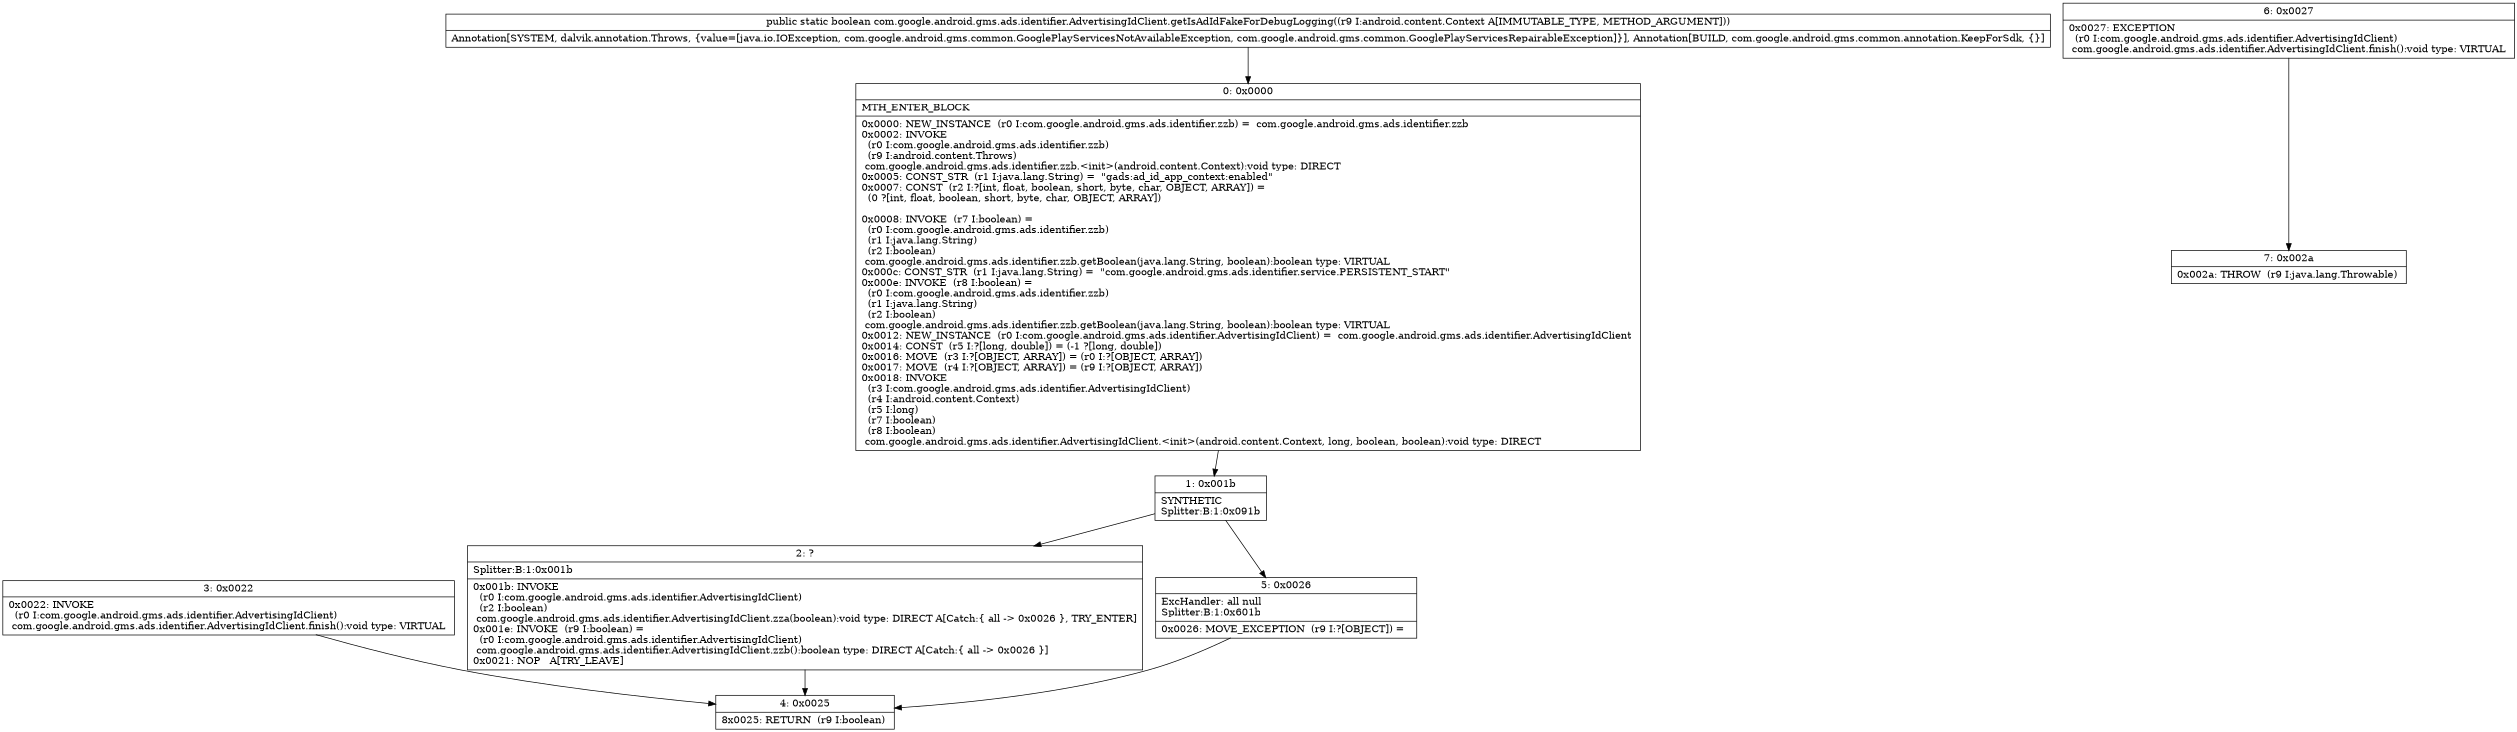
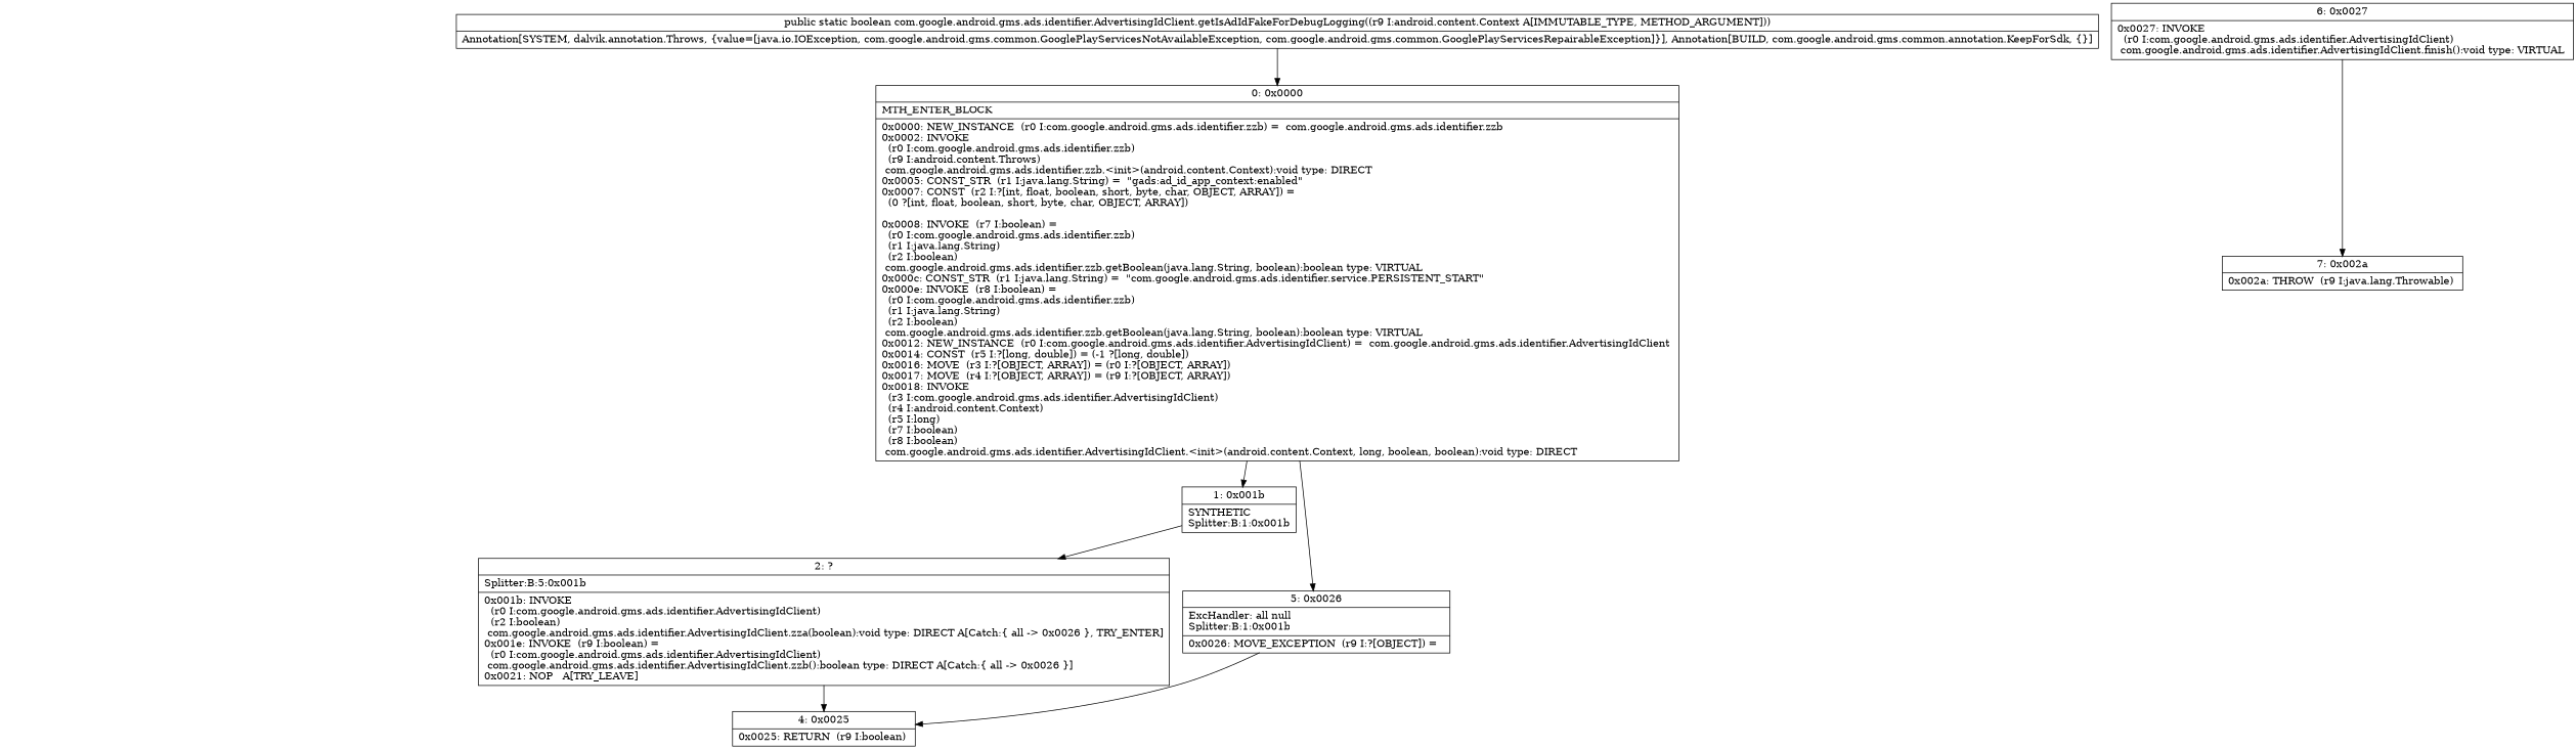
  digraph {
    node [shape=record]
    n1 [label="{0\:\ 0x0000|MTH_ENTER_BLOCK\l|0x0000: NEW_INSTANCE  (r0 I:com.google.android.gms.ads.identifier.zzb) =  com.google.android.gms.ads.identifier.zzb \l0x0002: INVOKE  \l  (r0 I:com.google.android.gms.ads.identifier.zzb)\l  (r9 I:android.content.Throws)\l com.google.android.gms.ads.identifier.zzb.\<init\>(android.content.Context):void type: DIRECT \l0x0005: CONST_STR  (r1 I:java.lang.String) =  \"gads:ad_id_app_context:enabled\" \l0x0007: CONST  (r2 I:?[int, float, boolean, short, byte, char, OBJECT, ARRAY]) = \l  (0 ?[int, float, boolean, short, byte, char, OBJECT, ARRAY])\l \l0x0008: INVOKE  (r7 I:boolean) = \l  (r0 I:com.google.android.gms.ads.identifier.zzb)\l  (r1 I:java.lang.String)\l  (r2 I:boolean)\l com.google.android.gms.ads.identifier.zzb.getBoolean(java.lang.String, boolean):boolean type: VIRTUAL \l0x000c: CONST_STR  (r1 I:java.lang.String) =  \"com.google.android.gms.ads.identifier.service.PERSISTENT_START\" \l0x000e: INVOKE  (r8 I:boolean) = \l  (r0 I:com.google.android.gms.ads.identifier.zzb)\l  (r1 I:java.lang.String)\l  (r2 I:boolean)\l com.google.android.gms.ads.identifier.zzb.getBoolean(java.lang.String, boolean):boolean type: VIRTUAL \l0x0012: NEW_INSTANCE  (r0 I:com.google.android.gms.ads.identifier.AdvertisingIdClient) =  com.google.android.gms.ads.identifier.AdvertisingIdClient \l0x0014: CONST  (r5 I:?[long, double]) = (\-1 ?[long, double]) \l0x0016: MOVE  (r3 I:?[OBJECT, ARRAY]) = (r0 I:?[OBJECT, ARRAY]) \l0x0017: MOVE  (r4 I:?[OBJECT, ARRAY]) = (r9 I:?[OBJECT, ARRAY]) \l0x0018: INVOKE  \l  (r3 I:com.google.android.gms.ads.identifier.AdvertisingIdClient)\l  (r4 I:android.content.Context)\l  (r5 I:long)\l  (r7 I:boolean)\l  (r8 I:boolean)\l com.google.android.gms.ads.identifier.AdvertisingIdClient.\<init\>(android.content.Context, long, boolean, boolean):void type: DIRECT \l}"]
-   n2 [label="{1\:\ 0x001b|SYNTHETIC\lSplitter:B:1:0x091b\l}"]
-   n3 [label="{2\:\ ?|Splitter:B:1:0x001b\l|0x001b: INVOKE  \l  (r0 I:com.google.android.gms.ads.identifier.AdvertisingIdClient)\l  (r2 I:boolean)\l com.google.android.gms.ads.identifier.AdvertisingIdClient.zza(boolean):void type: DIRECT A[Catch:\{ all \-\> 0x0026 \}, TRY_ENTER]\l0x001e: INVOKE  (r9 I:boolean) = \l  (r0 I:com.google.android.gms.ads.identifier.AdvertisingIdClient)\l com.google.android.gms.ads.identifier.AdvertisingIdClient.zzb():boolean type: DIRECT A[Catch:\{ all \-\> 0x0026 \}]\l0x0021: NOP   A[TRY_LEAVE]\l}"]
-   n4 [label="{5\:\ 0x0026|ExcHandler: all null\lSplitter:B:1:0x601b\l|0x0026: MOVE_EXCEPTION  (r9 I:?[OBJECT]) =  \l}"]
-   n5 [label="{4\:\ 0x0025|8x0025: RETURN  (r9 I:boolean) \l}"]
-   n6 [label="{3\:\ 0x0022|0x0022: INVOKE  \l  (r0 I:com.google.android.gms.ads.identifier.AdvertisingIdClient)\l com.google.android.gms.ads.identifier.AdvertisingIdClient.finish():void type: VIRTUAL \l}"]
-   n7 [label="{6\:\ 0x0027|0x0027: EXCEPTION  \l  (r0 I:com.google.android.gms.ads.identifier.AdvertisingIdClient)\l com.google.android.gms.ads.identifier.AdvertisingIdClient.finish():void type: VIRTUAL \l}"]
+   n2 [label="{1\:\ 0x001b|SYNTHETIC\lSplitter:B:1:0x001b\l}"]
+   n3 [label="{2\:\ ?|Splitter:B:5:0x001b\l|0x001b: INVOKE  \l  (r0 I:com.google.android.gms.ads.identifier.AdvertisingIdClient)\l  (r2 I:boolean)\l com.google.android.gms.ads.identifier.AdvertisingIdClient.zza(boolean):void type: DIRECT A[Catch:\{ all \-\> 0x0026 \}, TRY_ENTER]\l0x001e: INVOKE  (r9 I:boolean) = \l  (r0 I:com.google.android.gms.ads.identifier.AdvertisingIdClient)\l com.google.android.gms.ads.identifier.AdvertisingIdClient.zzb():boolean type: DIRECT A[Catch:\{ all \-\> 0x0026 \}]\l0x0021: NOP   A[TRY_LEAVE]\l}"]
+   n4 [label="{5\:\ 0x0026|ExcHandler: all null\lSplitter:B:1:0x001b\l|0x0026: MOVE_EXCEPTION  (r9 I:?[OBJECT]) =  \l}"]
+   n5 [label="{4\:\ 0x0025|0x0025: RETURN  (r9 I:boolean) \l}"]
+   n7 [label="{6\:\ 0x0027|0x0027: INVOKE  \l  (r0 I:com.google.android.gms.ads.identifier.AdvertisingIdClient)\l com.google.android.gms.ads.identifier.AdvertisingIdClient.finish():void type: VIRTUAL \l}"]
    n8 [label="{7\:\ 0x002a|0x002a: THROW  (r9 I:java.lang.Throwable) \l}"]
    n9 [label="{public static boolean com.google.android.gms.ads.identifier.AdvertisingIdClient.getIsAdIdFakeForDebugLogging((r9 I:android.content.Context A[IMMUTABLE_TYPE, METHOD_ARGUMENT]))  | Annotation[SYSTEM, dalvik.annotation.Throws, \{value=[java.io.IOException, com.google.android.gms.common.GooglePlayServicesNotAvailableException, com.google.android.gms.common.GooglePlayServicesRepairableException]\}], Annotation[BUILD, com.google.android.gms.common.annotation.KeepForSdk, \{\}]\l}"]
    n1 -> n2
    n2 -> n3
-   n2 -> n4
+   n1 -> n4
    n3 -> n5
    n4 -> n5
-   n6 -> n5
    n7 -> n8
    n9 -> n1
  }
